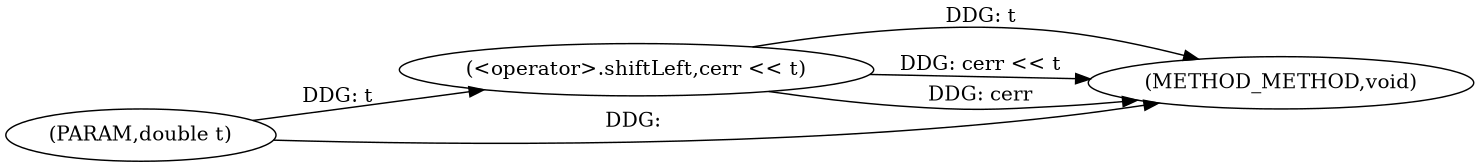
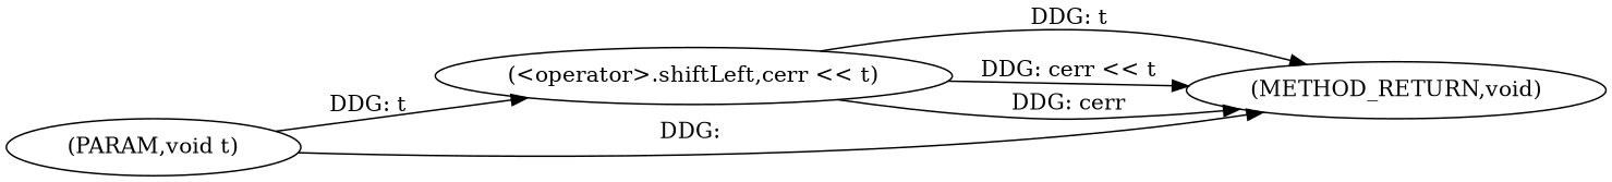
  digraph {
    rankdir=LR
-   n1 [label="(PARAM,double t)"]
+   n1 [label="(PARAM,void t)"]
    n2 [label="(<operator>.shiftLeft,cerr << t)"]
-   n3 [label="(METHOD_METHOD,void)"]
+   n3 [label="(METHOD_RETURN,void)"]
    n1 -> n2 [label="DDG: t"]
    n1 -> n3 [label="DDG: "]
    n2 -> n3 [label="DDG: t"]
    n2 -> n3 [label="DDG: cerr << t"]
    n2 -> n3 [label="DDG: cerr"]
  }
